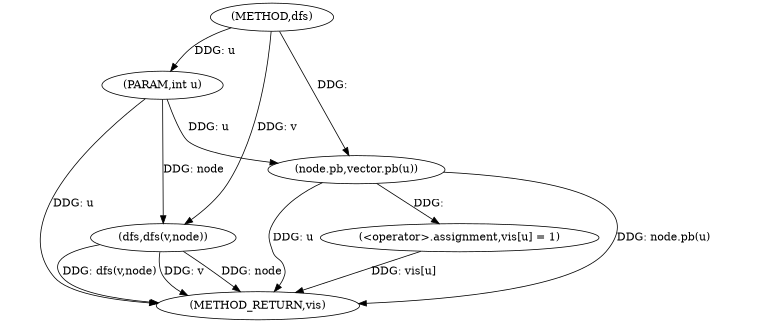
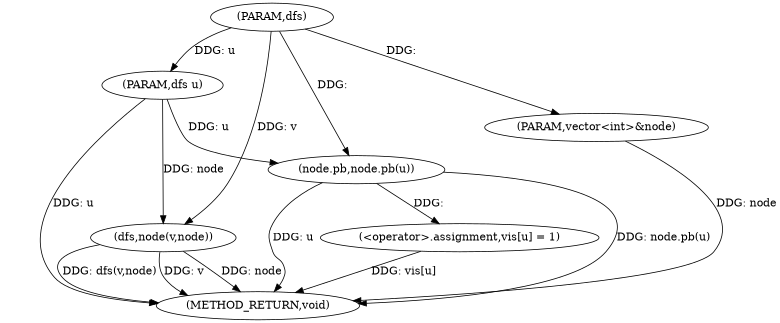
  digraph {
-   n1 [label="(METHOD,dfs)"]
-   n2 [label="(PARAM,int u)"]
-   n4 [label="(node.pb,vector.pb(u))"]
-   n5 [label="(dfs,dfs(v,node))"]
-   n6 [label="(METHOD_RETURN,vis)"]
+   n1 [label="(PARAM,dfs)"]
+   n2 [label="(PARAM,dfs u)"]
+   n3 [label="(PARAM,vector<int>&node)"]
+   n4 [label="(node.pb,node.pb(u))"]
+   n5 [label="(dfs,node(v,node))"]
+   n6 [label="(METHOD_RETURN,void)"]
    n7 [label="(<operator>.assignment,vis[u] = 1)"]
    n1 -> n2 [label="DDG: u"]
+   n1 -> n3 [label="DDG: "]
    n1 -> n4 [label="DDG: "]
    n1 -> n5 [label="DDG: v"]
    n2 -> n4 [label="DDG: u"]
    n2 -> n5 [label="DDG: node"]
    n2 -> n6 [label="DDG: u"]
+   n3 -> n6 [label="DDG: node"]
    n4 -> n6 [label="DDG: u"]
    n4 -> n6 [label="DDG: node.pb(u)"]
    n4 -> n7 [label="DDG: "]
    n5 -> n6 [label="DDG: v"]
    n5 -> n6 [label="DDG: node"]
    n5 -> n6 [label="DDG: dfs(v,node)"]
    n7 -> n6 [label="DDG: vis[u]"]
  }
